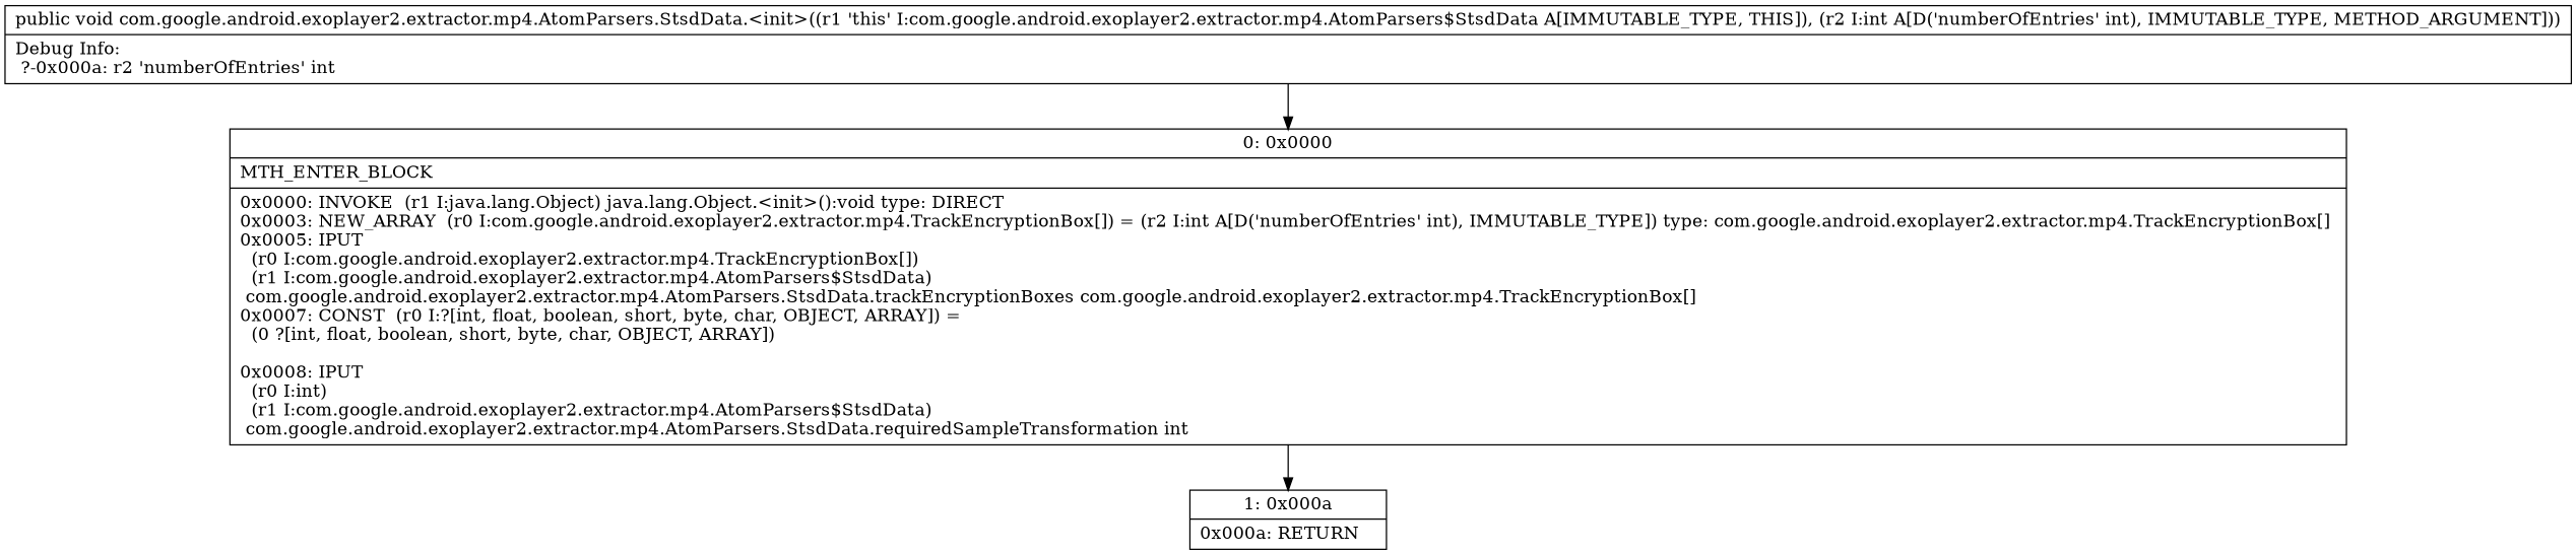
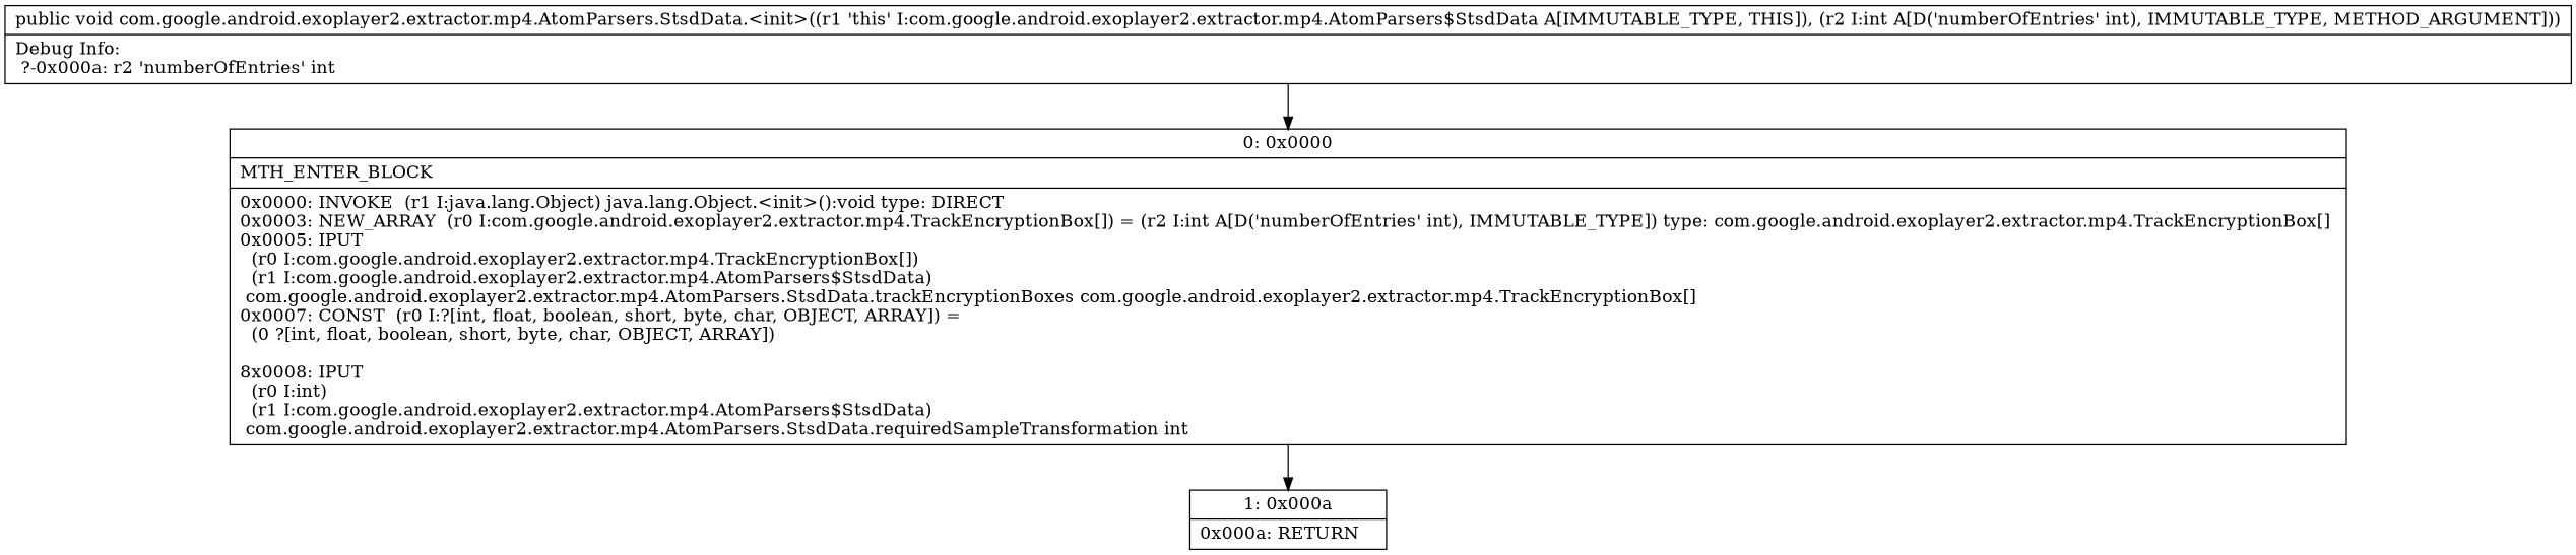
  digraph {
    node [shape=record]
-   n1 [label="{0\:\ 0x0000|MTH_ENTER_BLOCK\l|0x0000: INVOKE  (r1 I:java.lang.Object) java.lang.Object.\<init\>():void type: DIRECT \l0x0003: NEW_ARRAY  (r0 I:com.google.android.exoplayer2.extractor.mp4.TrackEncryptionBox[]) = (r2 I:int A[D('numberOfEntries' int), IMMUTABLE_TYPE]) type: com.google.android.exoplayer2.extractor.mp4.TrackEncryptionBox[] \l0x0005: IPUT  \l  (r0 I:com.google.android.exoplayer2.extractor.mp4.TrackEncryptionBox[])\l  (r1 I:com.google.android.exoplayer2.extractor.mp4.AtomParsers$StsdData)\l com.google.android.exoplayer2.extractor.mp4.AtomParsers.StsdData.trackEncryptionBoxes com.google.android.exoplayer2.extractor.mp4.TrackEncryptionBox[] \l0x0007: CONST  (r0 I:?[int, float, boolean, short, byte, char, OBJECT, ARRAY]) = \l  (0 ?[int, float, boolean, short, byte, char, OBJECT, ARRAY])\l \l0x0008: IPUT  \l  (r0 I:int)\l  (r1 I:com.google.android.exoplayer2.extractor.mp4.AtomParsers$StsdData)\l com.google.android.exoplayer2.extractor.mp4.AtomParsers.StsdData.requiredSampleTransformation int \l}"]
+   n1 [label="{0\:\ 0x0000|MTH_ENTER_BLOCK\l|0x0000: INVOKE  (r1 I:java.lang.Object) java.lang.Object.\<init\>():void type: DIRECT \l0x0003: NEW_ARRAY  (r0 I:com.google.android.exoplayer2.extractor.mp4.TrackEncryptionBox[]) = (r2 I:int A[D('numberOfEntries' int), IMMUTABLE_TYPE]) type: com.google.android.exoplayer2.extractor.mp4.TrackEncryptionBox[] \l0x0005: IPUT  \l  (r0 I:com.google.android.exoplayer2.extractor.mp4.TrackEncryptionBox[])\l  (r1 I:com.google.android.exoplayer2.extractor.mp4.AtomParsers$StsdData)\l com.google.android.exoplayer2.extractor.mp4.AtomParsers.StsdData.trackEncryptionBoxes com.google.android.exoplayer2.extractor.mp4.TrackEncryptionBox[] \l0x0007: CONST  (r0 I:?[int, float, boolean, short, byte, char, OBJECT, ARRAY]) = \l  (0 ?[int, float, boolean, short, byte, char, OBJECT, ARRAY])\l \l8x0008: IPUT  \l  (r0 I:int)\l  (r1 I:com.google.android.exoplayer2.extractor.mp4.AtomParsers$StsdData)\l com.google.android.exoplayer2.extractor.mp4.AtomParsers.StsdData.requiredSampleTransformation int \l}"]
    n2 [label="{1\:\ 0x000a|0x000a: RETURN   \l}"]
    n3 [label="{public void com.google.android.exoplayer2.extractor.mp4.AtomParsers.StsdData.\<init\>((r1 'this' I:com.google.android.exoplayer2.extractor.mp4.AtomParsers$StsdData A[IMMUTABLE_TYPE, THIS]), (r2 I:int A[D('numberOfEntries' int), IMMUTABLE_TYPE, METHOD_ARGUMENT]))  | Debug Info:\l  ?\-0x000a: r2 'numberOfEntries' int\l}"]
    n1 -> n2
    n3 -> n1
  }
